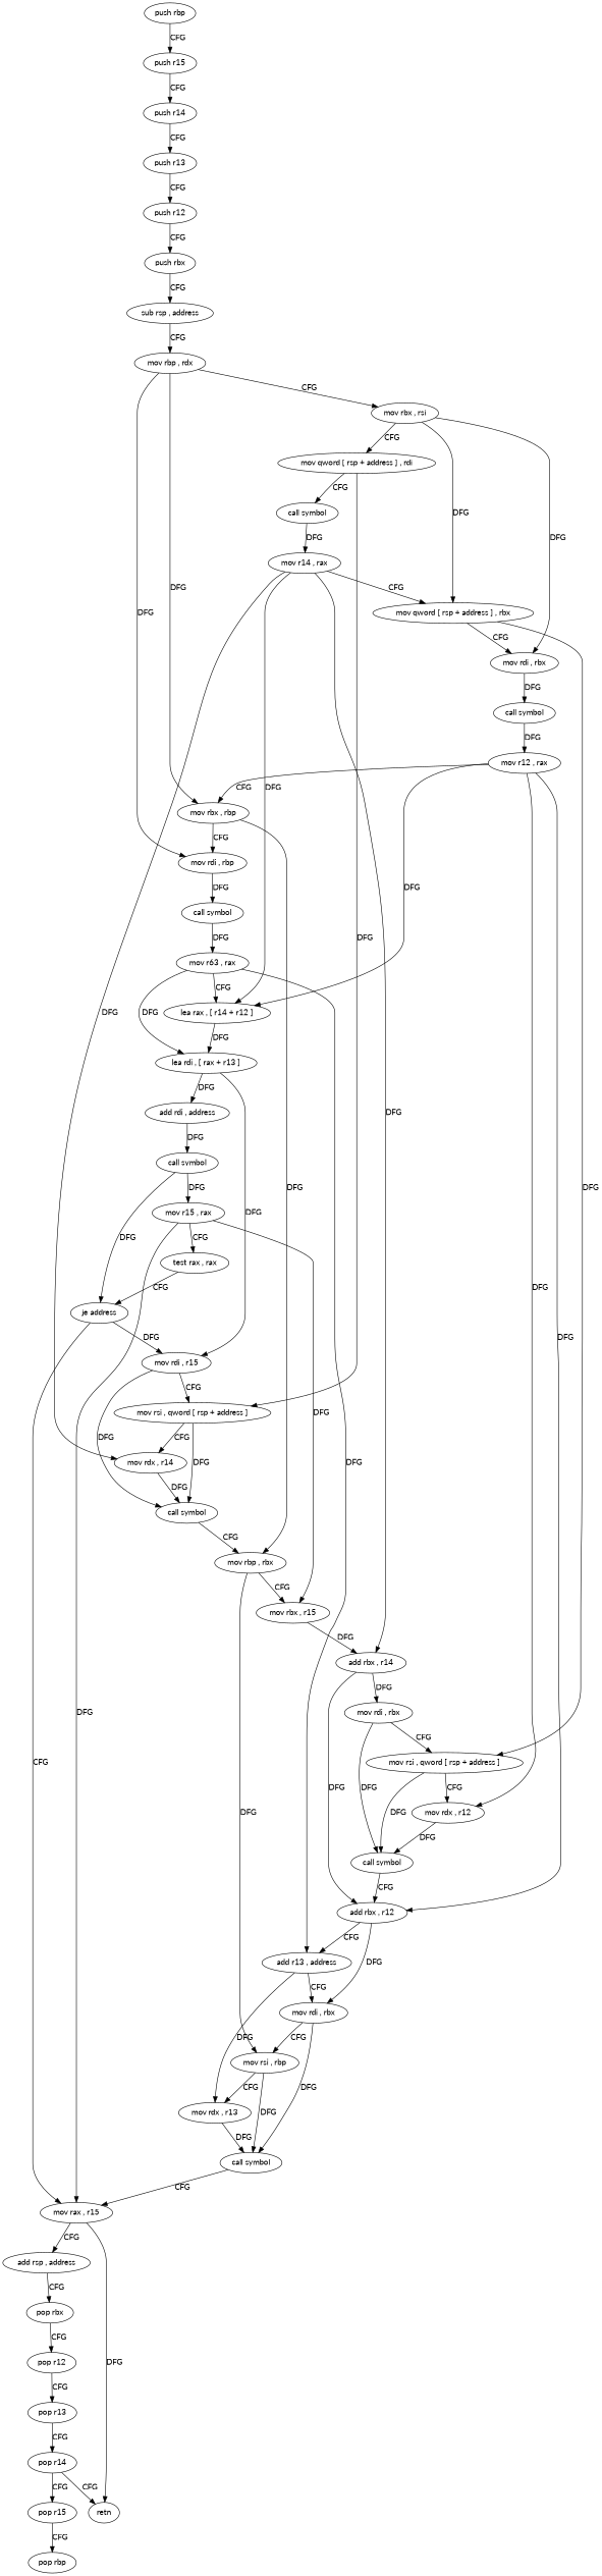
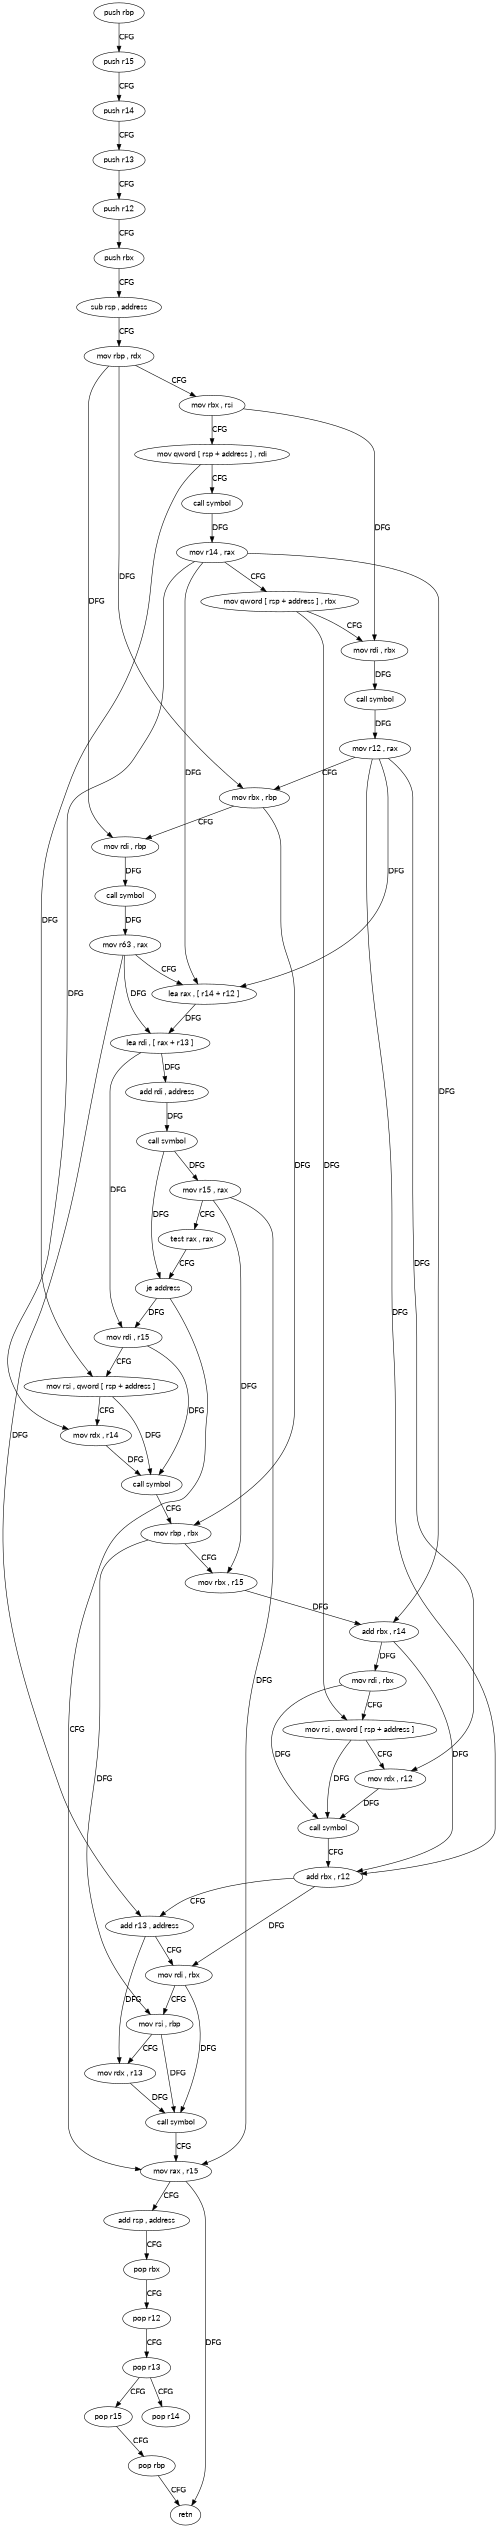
  digraph {
    fontname=Lato
    node [fontname=Lato]
    edge [fontname=Lato]
    n1 [label="push rbp"]
    n2 [label="push r15"]
    n3 [label="push r14"]
    n4 [label="push r13"]
    n5 [label="push r12"]
    n6 [label="push rbx"]
    n7 [label="sub rsp , address"]
    n8 [label="mov rbp , rdx"]
    n9 [label="mov rbx , rsi"]
    n10 [label="mov rbx , rbp"]
    n11 [label="mov rdi , rbp"]
    n12 [label="mov qword [ rsp + address ] , rdi"]
    n13 [label="mov qword [ rsp + address ] , rbx"]
    n14 [label="mov rdi , rbx"]
    n15 [label="mov rbp , rbx"]
    n16 [label="call symbol"]
    n17 [label="call symbol"]
    n18 [label="mov rsi , qword [ rsp + address ]"]
    n19 [label="mov rsi , qword [ rsp + address ]"]
    n20 [label="call symbol"]
    n21 [label="mov r14 , rax"]
    n22 [label="mov rdx , r14"]
    n23 [label="call symbol"]
    n24 [label="lea rax , [ r14 + r12 ]"]
    n25 [label="add rbx , r14"]
    n26 [label="lea rdi , [ rax + r13 ]"]
    n27 [label="add rbx , r12"]
    n28 [label="mov rdi , rbx"]
    n29 [label="mov rdx , r12"]
    n30 [label="call symbol"]
    n31 [label="mov r12 , rax"]
    n32 [label="add r13 , address"]
    n33 [label="mov rdi , rbx"]
    n34 [label="mov rbx , r15"]
    n35 [label="mov rsi , rbp"]
    n36 [label="mov r63 , rax"]
    n37 [label="add rdi , address"]
    n38 [label="mov rdi , r15"]
    n39 [label="mov rdx , r13"]
    n40 [label="call symbol"]
    n41 [label="mov r15 , rax"]
    n42 [label="je address"]
    n43 [label="test rax , rax"]
    n44 [label="mov rax , r15"]
    n45 [label="add rsp , address"]
    n46 [label=retn]
    n47 [label="pop rbx"]
    n48 [label="pop r12"]
    n49 [label="pop r13"]
    n50 [label="pop r14"]
    n51 [label="pop r15"]
    n52 [label="pop rbp"]
    n53 [label="call symbol"]
    n1 -> n2 [label=CFG]
    n2 -> n3 [label=CFG]
    n3 -> n4 [label=CFG]
    n4 -> n5 [label=CFG]
    n5 -> n6 [label=CFG]
    n6 -> n7 [label=CFG]
    n7 -> n8 [label=CFG]
    n8 -> n9 [label=CFG]
    n8 -> n10 [label=DFG]
    n8 -> n11 [label=DFG]
    n9 -> n12 [label=CFG]
-   n9 -> n13 [label=DFG]
    n9 -> n14 [label=DFG]
    n10 -> n11 [label=CFG]
    n10 -> n15 [label=DFG]
    n11 -> n16 [label=DFG]
    n12 -> n17 [label=CFG]
    n12 -> n18 [label=DFG]
    n13 -> n14 [label=CFG]
    n13 -> n19 [label=DFG]
    n14 -> n20 [label=DFG]
    n15 -> n34 [label=CFG]
    n15 -> n35 [label=DFG]
    n16 -> n36 [label=DFG]
    n17 -> n21 [label=DFG]
    n18 -> n22 [label=CFG]
    n18 -> n23 [label=DFG]
    n19 -> n29 [label=CFG]
    n19 -> n30 [label=DFG]
    n20 -> n31 [label=DFG]
    n21 -> n13 [label=CFG]
    n21 -> n22 [label=DFG]
    n21 -> n24 [label=DFG]
    n21 -> n25 [label=DFG]
    n22 -> n23 [label=DFG]
    n23 -> n15 [label=CFG]
    n24 -> n26 [label=DFG]
    n25 -> n27 [label=DFG]
    n25 -> n28 [label=DFG]
    n26 -> n37 [label=DFG]
    n26 -> n38 [label=DFG]
    n27 -> n32 [label=CFG]
    n27 -> n33 [label=DFG]
    n28 -> n19 [label=CFG]
    n28 -> n30 [label=DFG]
    n29 -> n30 [label=DFG]
    n30 -> n27 [label=CFG]
    n31 -> n10 [label=CFG]
    n31 -> n24 [label=DFG]
    n31 -> n27 [label=DFG]
    n31 -> n29 [label=DFG]
    n32 -> n33 [label=CFG]
    n32 -> n39 [label=DFG]
    n33 -> n35 [label=CFG]
    n33 -> n53 [label=DFG]
    n34 -> n25 [label=DFG]
    n35 -> n39 [label=CFG]
    n35 -> n53 [label=DFG]
    n36 -> n24 [label=CFG]
    n36 -> n26 [label=DFG]
    n36 -> n32 [label=DFG]
    n37 -> n40 [label=DFG]
    n38 -> n18 [label=CFG]
    n38 -> n23 [label=DFG]
    n39 -> n53 [label=DFG]
    n40 -> n41 [label=DFG]
    n40 -> n42 [label=DFG]
    n41 -> n34 [label=DFG]
    n41 -> n43 [label=CFG]
    n41 -> n44 [label=DFG]
    n42 -> n38 [label=DFG]
    n42 -> n44 [label=CFG]
    n43 -> n42 [label=CFG]
    n44 -> n45 [label=CFG]
    n44 -> n46 [label=DFG]
    n45 -> n47 [label=CFG]
    n47 -> n48 [label=CFG]
    n48 -> n49 [label=CFG]
    n49 -> n50 [label=CFG]
-   n50 -> n51 [label=CFG]
+   n49 -> n51 [label=CFG]
    n51 -> n52 [label=CFG]
-   n50 -> n46 [label=CFG]
+   n52 -> n46 [label=CFG]
    n53 -> n44 [label=CFG]
  }
